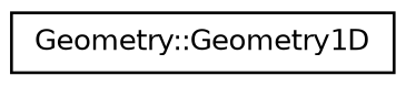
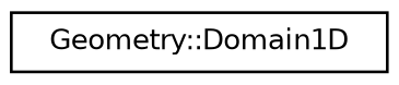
  digraph {
    rankdir=TB
-   n1 [color=black fillcolor=white fontname=Helvetica fontsize=10 height=0.2 label="Geometry::Geometry1D" shape=record style=filled width=0.4]
+   n1 [color=black fillcolor=white fontname=Helvetica fontsize=10 height=0.2 label="Geometry::Domain1D" shape=record style=filled width=0.4]
  }
